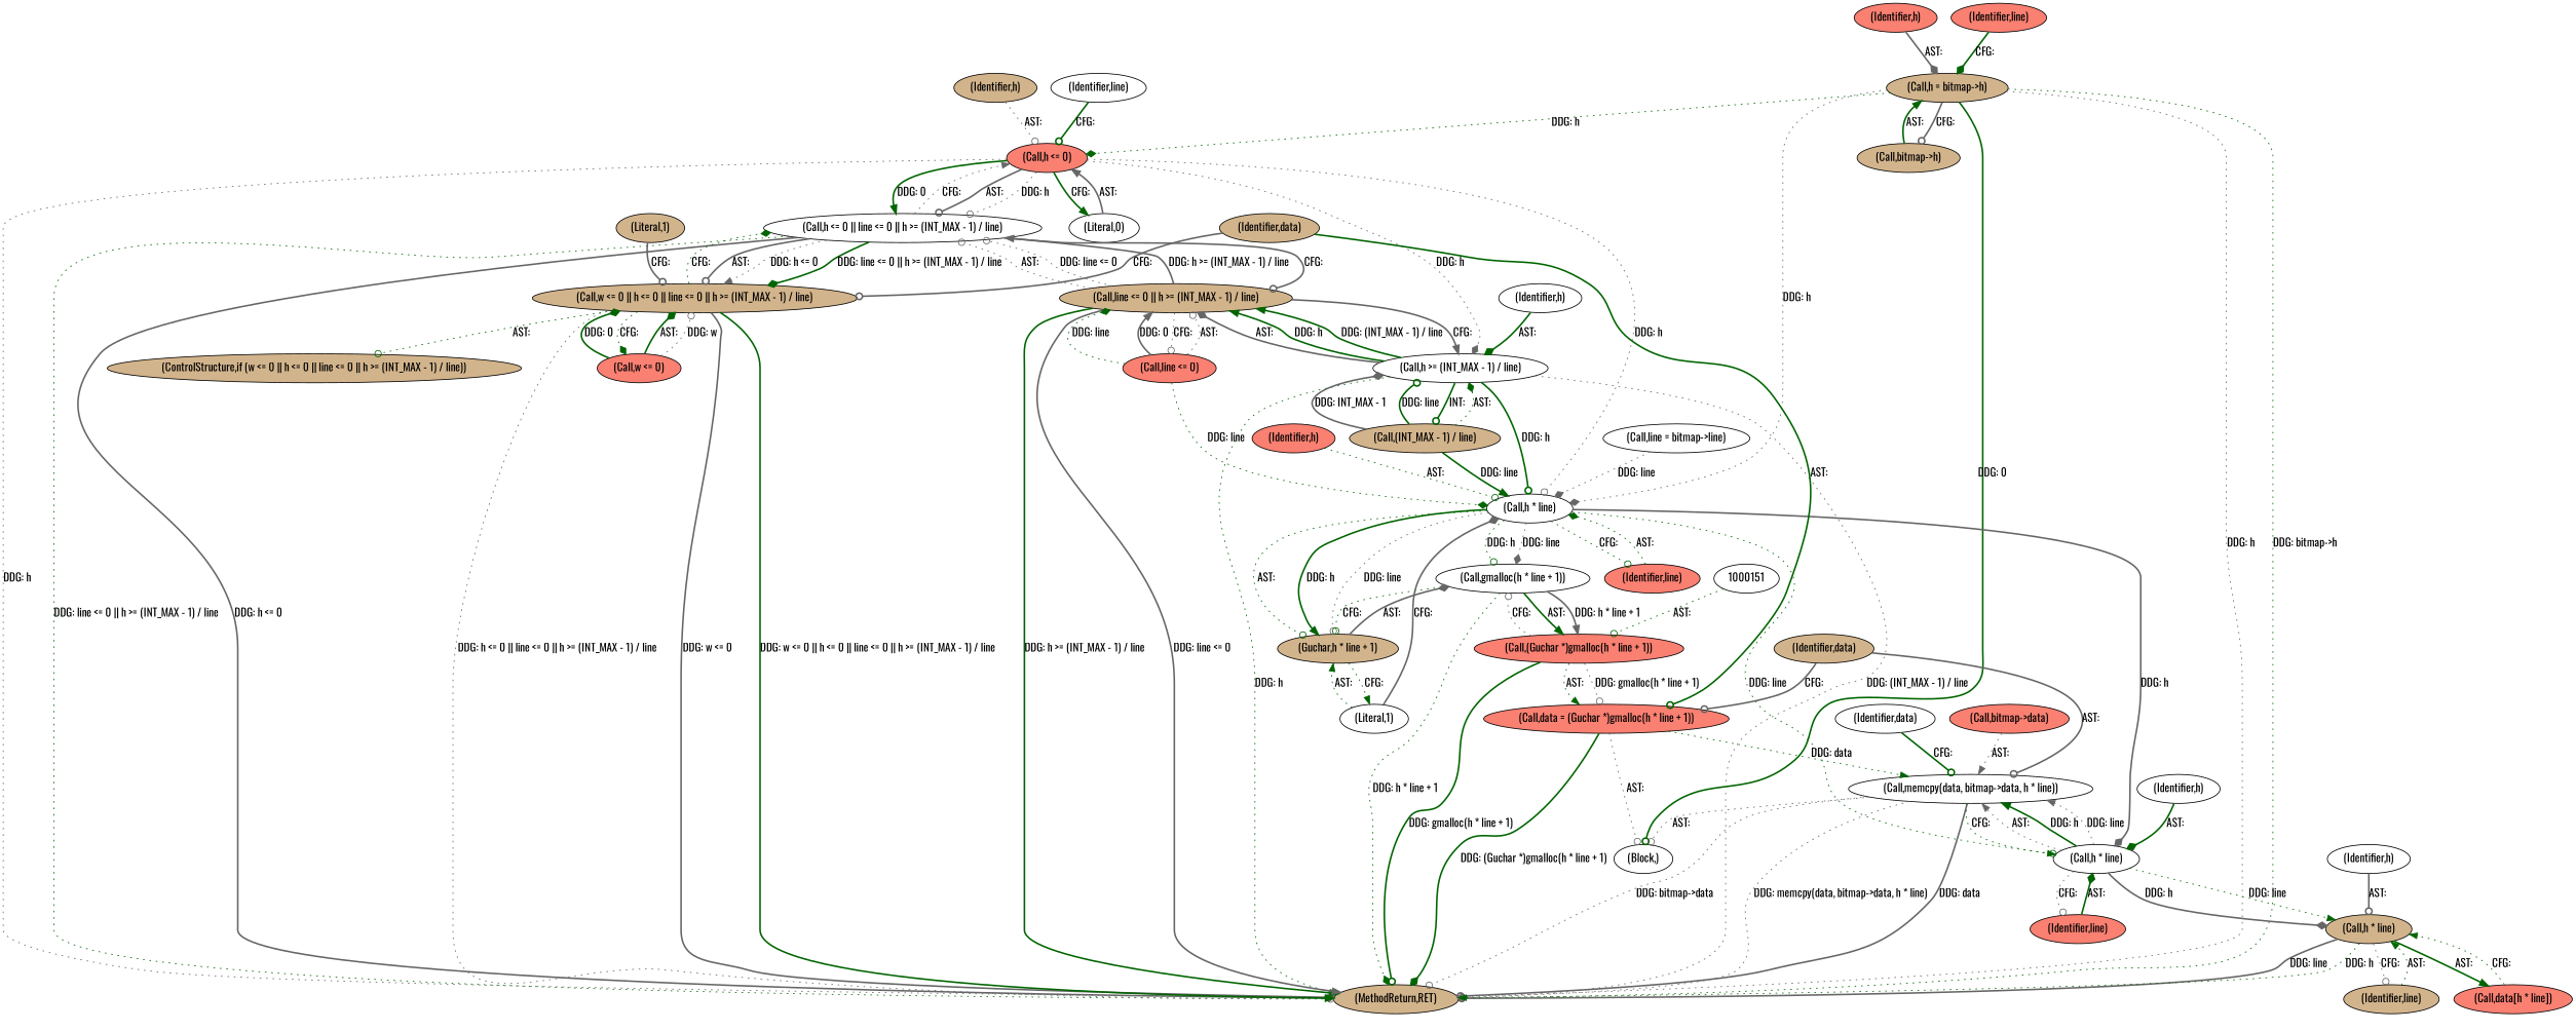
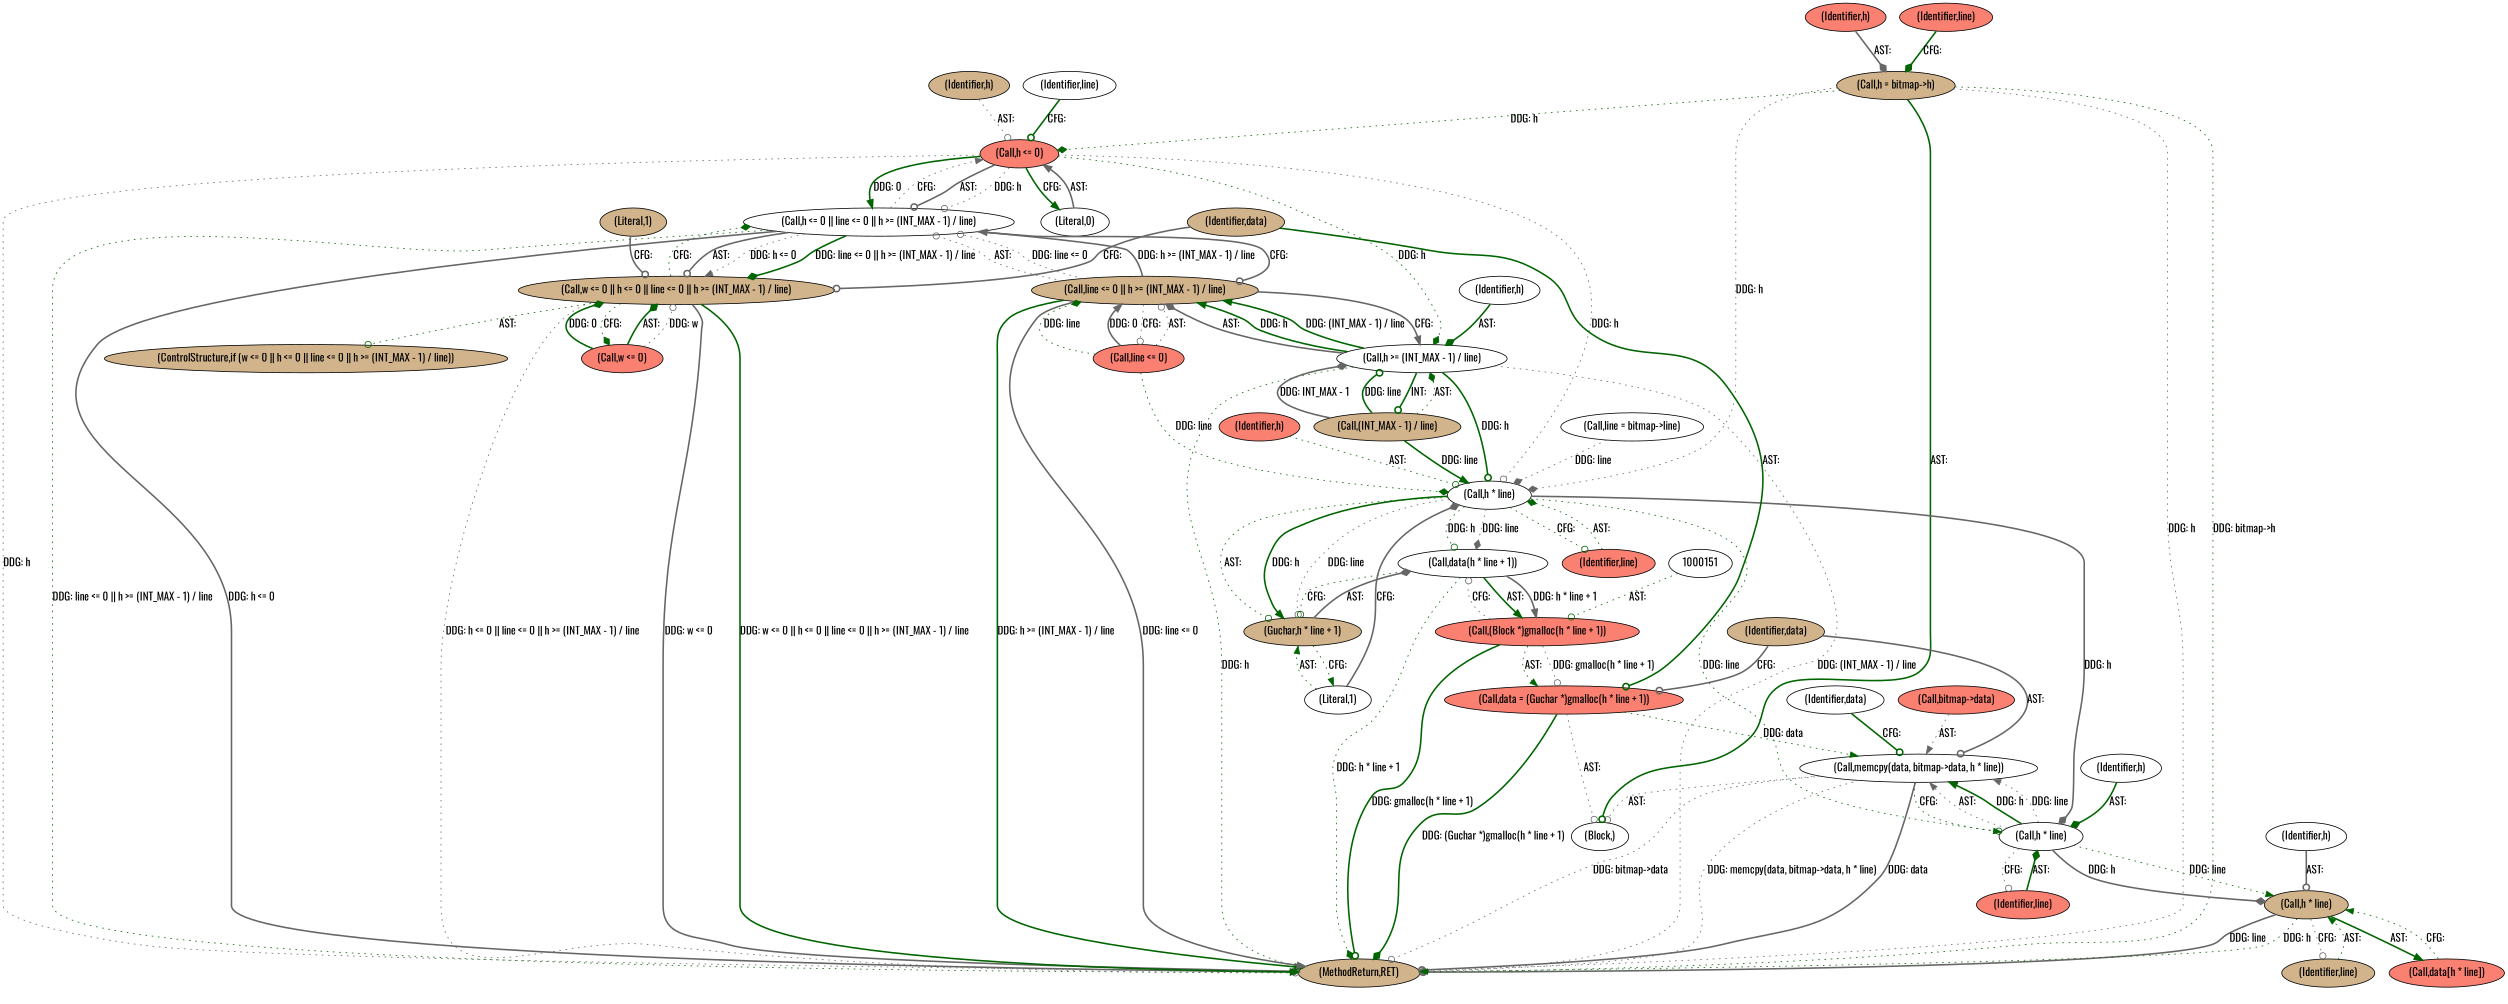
  digraph {
    fontname=Oswald
    node [fillcolor=white fontname=Oswald style=filled]
    edge [arrowhead=odot color=darkgreen fontname=Oswald style=dotted]
    n1 [fillcolor=tan label="(Call,h = bitmap->h)"]
    n2 [fillcolor=salmon label="(Call,h <= 0)"]
    n3 [label="(Call,h * line)"]
-   n4 [fillcolor=tan label="(Call,bitmap->h)"]
    n5 [fillcolor=tan label="(MethodReturn,RET)"]
    n6 [label="(Block,)"]
    n7 [label="(Call,h <= 0 || line <= 0 || h >= (INT_MAX - 1) / line)"]
    n8 [label="(Call,h >= (INT_MAX - 1) / line)"]
    n9 [label="(Literal,0)"]
-   n10 [label="(Call,gmalloc(h * line + 1))"]
+   n10 [label="(Call,data(h * line + 1))"]
    n11 [fillcolor=tan label="(Guchar,h * line + 1)"]
    n12 [label="(Call,h * line)"]
    n13 [fillcolor=salmon label="(Identifier,line)"]
    n14 [fillcolor=tan label="(Call,w <= 0 || h <= 0 || line <= 0 || h >= (INT_MAX - 1) / line)"]
    n15 [fillcolor=tan label="(Call,line <= 0 || h >= (INT_MAX - 1) / line)"]
    n16 [fillcolor=tan label="(Call,(INT_MAX - 1) / line)"]
    n17 [fillcolor=salmon label="(Call,w <= 0)"]
    n18 [fillcolor=tan label="(ControlStructure,if (w <= 0 || h <= 0 || line <= 0 || h >= (INT_MAX - 1) / line))"]
    n19 [fillcolor=salmon label="(Call,line <= 0)"]
-   n20 [fillcolor=salmon label="(Call,(Guchar *)gmalloc(h * line + 1))"]
+   n20 [fillcolor=salmon label="(Call,(Block *)gmalloc(h * line + 1))"]
    n21 [label="(Literal,1)"]
    n22 [label="(Call,memcpy(data, bitmap->data, h * line))"]
    n23 [fillcolor=tan label="(Call,h * line)"]
    n24 [fillcolor=salmon label="(Identifier,line)"]
    n25 [fillcolor=salmon label="(Call,data = (Guchar *)gmalloc(h * line + 1))"]
    n26 [fillcolor=tan label="(Identifier,line)"]
    n27 [fillcolor=salmon label="(Call,data[h * line])"]
    n28 [label="(Identifier,h)"]
    n29 [label="(Call,line = bitmap->line)"]
    n30 [label="(Identifier,h)"]
    n31 [fillcolor=tan label="(Identifier,h)"]
    n32 [fillcolor=salmon label="(Call,bitmap->data)"]
    n33 [label="(Identifier,h)"]
    n34 [fillcolor=salmon label="(Identifier,h)"]
    n35 [fillcolor=salmon label="(Identifier,line)"]
    n36 [fillcolor=tan label="(Identifier,data)"]
    n37 [fillcolor=tan label="(Literal,1)"]
    n38 [fillcolor=salmon label="(Identifier,h)"]
    n39 [label="(Identifier,line)"]
    n40 [fillcolor=tan label="(Identifier,data)"]
    n41 [label="(Identifier,data)"]
    1000151
    n1 -> n2 [arrowhead=diamond label="DDG: h"]
    n1 -> n3 [arrowhead=diamond color=gray40 label="DDG: h"]
-   n1 -> n4 [color=gray40 label="CFG: " style=bold]
    n1 -> n5 [color=gray40 label="DDG: h"]
    n1 -> n5 [label="DDG: bitmap->h"]
-   n1 -> n6 [label="DDG: 0" style=bold]
+   n1 -> n6 [label="AST: " style=bold]
    n2 -> n3 [color=gray40 label="DDG: h"]
    n2 -> n5 [arrowhead=normal color=gray40 label="DDG: h"]
    n2 -> n7 [color=gray40 label="AST: " style=bold]
    n2 -> n7 [color=gray40 label="DDG: h"]
    n2 -> n7 [arrowhead=normal label="DDG: 0" style=bold]
-   n2 -> n8 [arrowhead=diamond color=gray40 label="DDG: h"]
+   n2 -> n8 [arrowhead=diamond label="DDG: h"]
    n2 -> n9 [arrowhead=normal label="CFG: " style=bold]
    n3 -> n10 [label="DDG: h"]
    n3 -> n10 [arrowhead=diamond color=gray40 label="DDG: line"]
    n3 -> n11 [label="AST: "]
    n3 -> n11 [arrowhead=normal label="DDG: h" style=bold]
    n3 -> n11 [color=gray40 label="DDG: line"]
    n3 -> n12 [arrowhead=diamond color=gray40 label="DDG: h" style=bold]
    n3 -> n12 [label="DDG: line"]
    n3 -> n13 [label="CFG: "]
-   n4 -> n1 [arrowhead=normal label="AST: " style=bold]
    n7 -> n2 [arrowhead=normal color=gray40 label="CFG: "]
    n7 -> n5 [arrowhead=diamond color=gray40 label="DDG: h <= 0" style=bold]
    n7 -> n5 [arrowhead=normal label="DDG: line <= 0 || h >= (INT_MAX - 1) / line"]
    n7 -> n14 [color=gray40 label="AST: " style=bold]
    n7 -> n14 [arrowhead=normal color=gray40 label="DDG: h <= 0"]
    n7 -> n14 [arrowhead=diamond label="DDG: line <= 0 || h >= (INT_MAX - 1) / line" style=bold]
    n7 -> n15 [color=gray40 label="CFG: " style=bold]
    n8 -> n3 [label="DDG: h" style=bold]
    n8 -> n5 [arrowhead=diamond color=gray40 label="DDG: (INT_MAX - 1) / line"]
    n8 -> n5 [arrowhead=diamond label="DDG: h"]
    n8 -> n15 [arrowhead=diamond color=gray40 label="AST: " style=bold]
    n8 -> n15 [arrowhead=normal label="DDG: h" style=bold]
    n8 -> n15 [arrowhead=normal label="DDG: (INT_MAX - 1) / line" style=bold]
    n8 -> n16 [label="INT: " style=bold]
    n9 -> n2 [arrowhead=normal color=gray40 label="AST: " style=bold]
    n10 -> n5 [arrowhead=diamond label="DDG: h * line + 1"]
    n10 -> n11 [label="CFG: "]
    n10 -> n20 [arrowhead=normal label="AST: " style=bold]
    n10 -> n20 [arrowhead=normal color=gray40 label="DDG: h * line + 1" style=bold]
    n11 -> n10 [arrowhead=diamond color=gray40 label="AST: " style=bold]
    n11 -> n21 [arrowhead=normal label="CFG: "]
    n12 -> n22 [arrowhead=normal color=gray40 label="AST: "]
    n12 -> n22 [arrowhead=normal label="DDG: h" style=bold]
    n12 -> n22 [arrowhead=normal color=gray40 label="DDG: line"]
    n12 -> n23 [arrowhead=diamond color=gray40 label="DDG: h" style=bold]
    n12 -> n23 [arrowhead=normal label="DDG: line"]
    n12 -> n24 [color=gray40 label="CFG: "]
    n13 -> n3 [arrowhead=diamond label="AST: "]
    n14 -> n5 [color=gray40 label="DDG: h <= 0 || line <= 0 || h >= (INT_MAX - 1) / line"]
    n14 -> n5 [arrowhead=diamond color=gray40 label="DDG: w <= 0" style=bold]
    n14 -> n5 [arrowhead=normal label="DDG: w <= 0 || h <= 0 || line <= 0 || h >= (INT_MAX - 1) / line" style=bold]
    n14 -> n7 [arrowhead=diamond label="CFG: "]
    n14 -> n17 [arrowhead=diamond label="CFG: "]
    n14 -> n18 [label="AST: "]
    n15 -> n5 [arrowhead=normal label="DDG: h >= (INT_MAX - 1) / line" style=bold]
    n15 -> n5 [arrowhead=normal color=gray40 label="DDG: line <= 0" style=bold]
    n15 -> n7 [color=gray40 label="AST: "]
    n15 -> n7 [color=gray40 label="DDG: line <= 0"]
    n15 -> n7 [arrowhead=normal color=gray40 label="DDG: h >= (INT_MAX - 1) / line" style=bold]
    n15 -> n8 [arrowhead=normal color=gray40 label="CFG: " style=bold]
    n15 -> n19 [color=gray40 label="CFG: "]
    n16 -> n3 [arrowhead=normal label="DDG: line" style=bold]
    n16 -> n8 [arrowhead=diamond label="AST: "]
    n16 -> n8 [arrowhead=diamond color=gray40 label="DDG: INT_MAX - 1" style=bold]
    n16 -> n8 [label="DDG: line" style=bold]
    n17 -> n14 [arrowhead=diamond label="AST: " style=bold]
    n17 -> n14 [color=gray40 label="DDG: w"]
    n17 -> n14 [arrowhead=diamond label="DDG: 0" style=bold]
    n19 -> n3 [arrowhead=diamond label="DDG: line"]
    n19 -> n15 [color=gray40 label="AST: "]
    n19 -> n15 [arrowhead=diamond label="DDG: line"]
    n19 -> n15 [arrowhead=normal color=gray40 label="DDG: 0" style=bold]
    n20 -> n5 [label="DDG: gmalloc(h * line + 1)" style=bold]
    n20 -> n10 [color=gray40 label="CFG: "]
    n20 -> n25 [arrowhead=normal label="AST: "]
    n20 -> n25 [color=gray40 label="DDG: gmalloc(h * line + 1)"]
    n21 -> n3 [arrowhead=diamond color=gray40 label="CFG: " style=bold]
    n21 -> n11 [arrowhead=normal label="AST: "]
    n22 -> n5 [color=gray40 label="DDG: data" style=bold]
    n22 -> n5 [color=gray40 label="DDG: bitmap->data"]
    n22 -> n5 [arrowhead=diamond color=gray40 label="DDG: memcpy(data, bitmap->data, h * line)"]
    n22 -> n6 [color=gray40 label="AST: "]
    n22 -> n12 [arrowhead=normal label="CFG: "]
    n23 -> n5 [color=gray40 label="DDG: line" style=bold]
    n23 -> n5 [arrowhead=normal label="DDG: h"]
    n23 -> n26 [color=gray40 label="CFG: "]
    n23 -> n27 [arrowhead=normal label="AST: " style=bold]
    n24 -> n12 [arrowhead=diamond label="AST: " style=bold]
    n25 -> n5 [arrowhead=diamond label="DDG: (Guchar *)gmalloc(h * line + 1)" style=bold]
    n25 -> n6 [color=gray40 label="AST: "]
    n25 -> n22 [arrowhead=normal label="DDG: data"]
    n26 -> n23 [arrowhead=normal label="AST: "]
    n27 -> n23 [arrowhead=normal label="CFG: "]
    n28 -> n12 [arrowhead=diamond label="AST: " style=bold]
    n29 -> n3 [arrowhead=diamond color=gray40 label="DDG: line"]
    n30 -> n23 [color=gray40 label="AST: " style=bold]
    n31 -> n2 [color=gray40 label="AST: "]
    n32 -> n22 [arrowhead=normal color=gray40 label="AST: "]
    n33 -> n8 [arrowhead=diamond label="AST: " style=bold]
    n34 -> n1 [arrowhead=diamond color=gray40 label="AST: " style=bold]
    n35 -> n1 [arrowhead=diamond label="CFG: " style=bold]
    n36 -> n14 [color=gray40 label="CFG: " style=bold]
    n36 -> n25 [label="AST: " style=bold]
    n37 -> n14 [color=gray40 label="CFG: " style=bold]
    n38 -> n3 [label="AST: "]
    n39 -> n2 [label="CFG: " style=bold]
    n40 -> n22 [color=gray40 label="AST: " style=bold]
    n40 -> n25 [color=gray40 label="CFG: " style=bold]
    n41 -> n22 [label="CFG: " style=bold]
    1000151 -> n20 [label="AST: "]
  }
